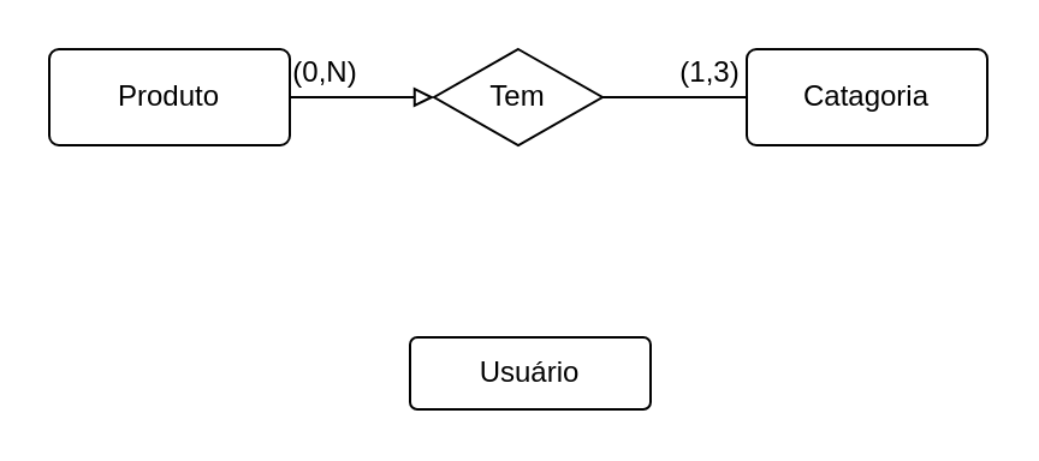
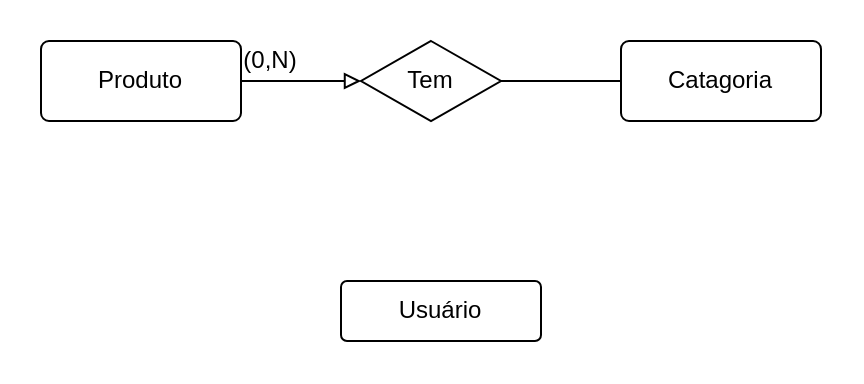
  <mxCell id="0" />
  <mxCell id="1" parent="0" />
  <mxCell id="2" style="edgeStyle=none;html=1;exitX=1;exitY=0.5;exitDx=0;exitDy=0;entryX=0;entryY=0.5;entryDx=0;entryDy=0;endArrow=block;endFill=0;" parent="1" source="3" target="6" edge="1"><mxGeometry relative="1" as="geometry" /></mxCell>
  <mxCell id="3" value="Produto" style="rounded=1;arcSize=10;whiteSpace=wrap;html=1;align=center;" parent="1" vertex="1"><mxGeometry x="20" y="20" width="100" height="40" as="geometry" /></mxCell>
  <mxCell id="4" value="Catagoria" style="rounded=1;arcSize=10;whiteSpace=wrap;html=1;align=center;" parent="1" vertex="1"><mxGeometry x="310" y="20" width="100" height="40" as="geometry" /></mxCell>
  <mxCell id="5" style="edgeStyle=none;html=1;exitX=1;exitY=0.5;exitDx=0;exitDy=0;entryX=0;entryY=0.5;entryDx=0;entryDy=0;endArrow=none;endFill=0;" parent="1" source="6" target="4" edge="1"><mxGeometry relative="1" as="geometry" /></mxCell>
  <mxCell id="6" value="Tem" style="shape=rhombus;perimeter=rhombusPerimeter;whiteSpace=wrap;html=1;align=center;" parent="1" vertex="1"><mxGeometry x="180" y="20" width="70" height="40" as="geometry" /></mxCell>
- <mxCell id="7" value="(1,3)" style="text;html=1;strokeColor=none;fillColor=none;align=center;verticalAlign=middle;whiteSpace=wrap;rounded=0;" parent="1" vertex="1"><mxGeometry x="280" y="20" width="30" height="20" as="geometry" /></mxCell>
  <mxCell id="8" value="(0,N)" style="text;html=1;strokeColor=none;fillColor=none;align=center;verticalAlign=middle;whiteSpace=wrap;rounded=0;" parent="1" vertex="1"><mxGeometry x="120" y="20" width="30" height="20" as="geometry" /></mxCell>
  <mxCell id="9" value="Usuário" style="rounded=1;arcSize=10;whiteSpace=wrap;html=1;align=center;" vertex="1" parent="1"><mxGeometry x="170" y="140" width="100" height="30" as="geometry" /></mxCell>
